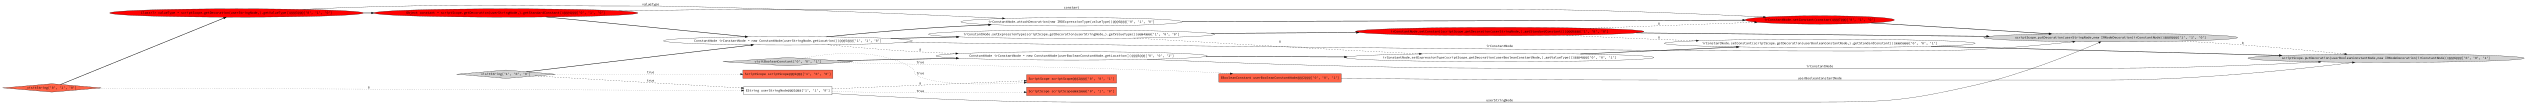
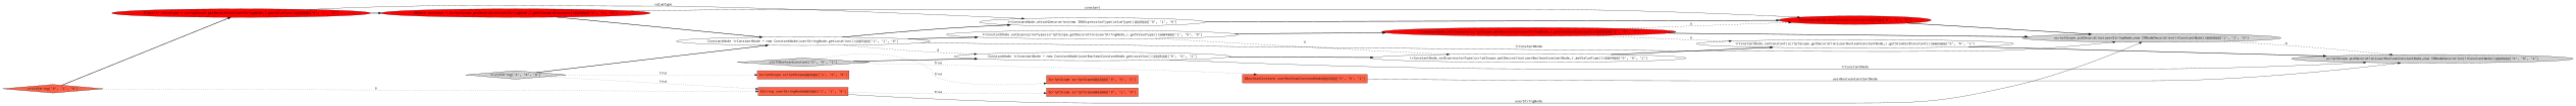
  digraph {
    fontname="Source Code Pro"
    rankdir=LR
    node [fillcolor=white fontname="Source Code Pro" shape=ellipse style=filled]
    edge [fontname="Source Code Pro" style=bold]
    n1 [label="ConstantNode irConstantNode = new ConstantNode(userStringNode.getLocation())@@@5@@@['1', '1', '0']"]
    n2 [label="irConstantNode.attachDecoration(new IRDExpressionType(valueType))@@@6@@@['0', '1', '0']"]
    n3 [fillcolor=lightgray label="scriptScope.putDecoration(userStringNode,new IRNodeDecoration(irConstantNode))@@@8@@@['1', '1', '0']"]
    n4 [label="ConstantNode irConstantNode = new ConstantNode(userBooleanConstantNode.getLocation())@@@3@@@['0', '0', '1']"]
    n5 [label="irConstantNode.setExpressionType(scriptScope.getDecoration(userStringNode,).getValueType())@@@4@@@['1', '0', '0']"]
    n6 [fillcolor=red label="irConstantNode.setConstant(constant)@@@7@@@['0', '1', '0']"]
    n7 [fillcolor=lightgray label="scriptScope.putDecoration(userBooleanConstantNode,new IRNodeDecoration(irConstantNode))@@@6@@@['0', '0', '1']"]
    n8 [label="irConstantNode.setExpressionType(scriptScope.getDecoration(userBooleanConstantNode,).getValueType())@@@4@@@['0', '0', '1']"]
    n9 [fillcolor=red label="irConstantNode.setConstant(scriptScope.getDecoration(userStringNode,).getStandardConstant())@@@5@@@['1', '0', '0']"]
    n10 [label="irConstantNode.setConstant(scriptScope.getDecoration(userBooleanConstantNode,).getStandardConstant())@@@5@@@['0', '0', '1']"]
    n11 [fillcolor=red label="Class<?> valueType = scriptScope.getDecoration(userStringNode,).getValueType()@@@3@@@['0', '1', '0']"]
    n12 [fillcolor=red label="Object constant = scriptScope.getDecoration(userStringNode,).getStandardConstant()@@@4@@@['0', '1', '0']"]
    n13 [fillcolor=lightgray label="visitBooleanConstant['0', '0', '1']" shape=diamond]
    n14 [fillcolor=tomato label="ScriptScope scriptScope@@@2@@@['0', '0', '1']" shape=box]
    n15 [fillcolor=tomato label="EBooleanConstant userBooleanConstantNode@@@2@@@['0', '0', '1']" shape=box]
    n16 [fillcolor=tomato label="ScriptScope scriptScope@@@2@@@['0', '1', '0']" shape=box]
    n17 [fillcolor=tomato label="visitString['0', '1', '0']" shape=diamond]
-   n18 [label="EString userStringNode@@@2@@@['1', '1', '0']" shape=box]
+   n18 [fillcolor=tomato label="EString userStringNode@@@2@@@['1', '1', '0']" shape=box]
    n19 [fillcolor=lightgray label="visitString['1', '0', '0']" shape=diamond]
    n20 [fillcolor=tomato label="ScriptScope scriptScope@@@2@@@['1', '0', '0']" shape=box]
    n1 -> n2
    n1 -> n3 [label=irConstantNode style=solid]
    n1 -> n4 [label=0 style=dashed]
    n1 -> n5
    n2 -> n6
    n3 -> n7 [label=0 style=dashed]
    n4 -> n7 [label=irConstantNode style=solid]
    n4 -> n8
    n5 -> n8 [label=0 style=dashed]
    n5 -> n9
    n6 -> n3
    n8 -> n10
    n9 -> n3
    n9 -> n6 [label=0 style=dashed]
    n9 -> n10 [label=0 style=dashed]
    n10 -> n7
    n11 -> n2 [label=valueType style=solid]
    n11 -> n12
    n12 -> n1
    n12 -> n6 [label=constant style=solid]
    n13 -> n4
    n13 -> n14 [label=true style=dotted]
    n13 -> n15 [label=true style=dotted]
    n15 -> n7 [label=userBooleanConstantNode style=solid]
    n17 -> n11
    n17 -> n18 [label=0 style=dotted]
    n18 -> n3 [label=userStringNode style=solid]
-   n18 -> n14 [label=0 style=dashed]
    n18 -> n16 [label=true style=dotted]
    n19 -> n1
-   n19 -> n18 [label=true style=dashed]
+   n19 -> n18 [label=true style=dotted]
    n19 -> n20 [label=true style=dotted]
  }
